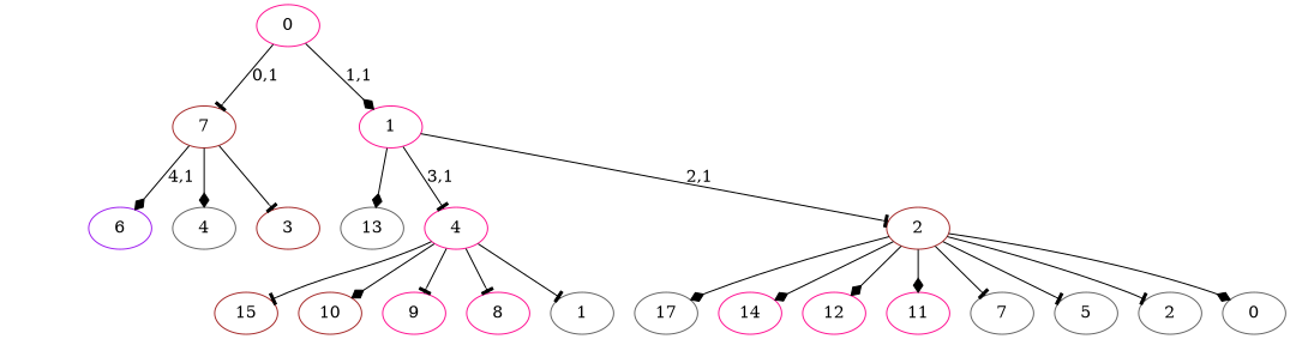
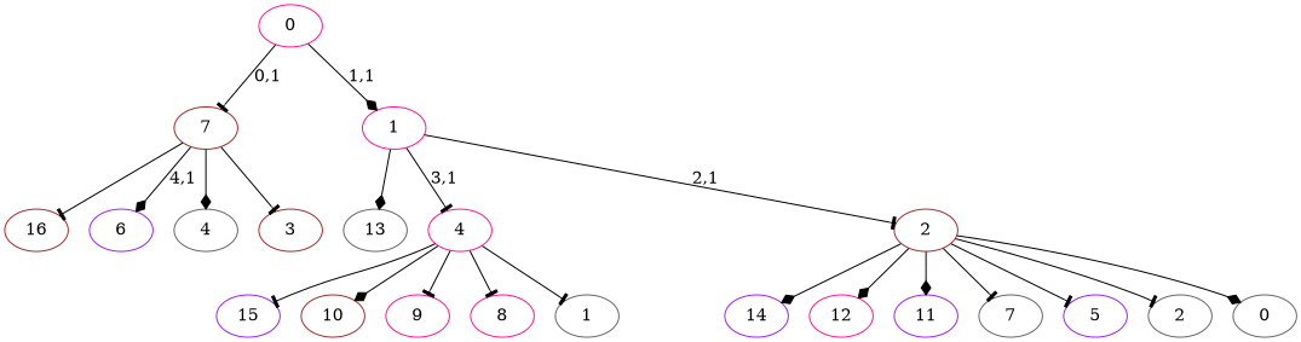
  digraph {
    node [color=gray40]
    edge [arrowhead=tee]
-   n1 [label=17]
-   n3 [color=brown label=15]
-   n4 [color=deeppink label=14]
+   n2 [color=brown label=16]
+   n3 [color=purple label=15]
+   n4 [color=purple label=14]
    n5 [label=13]
    n6 [color=deeppink label=12]
-   n7 [color=deeppink label=11]
+   n7 [color=purple label=11]
    n8 [color=brown label=10]
    n9 [color=deeppink label=9]
    n10 [color=deeppink label=8]
    n11 [label=7]
    n12 [color=purple label=6]
-   n13 [label=5]
+   n13 [color=purple label=5]
    n14 [label=4]
    n15 [color=brown label=3]
    7 [color=brown]
    n17 [label=2]
    n18 [label=1]
    4 [color=deeppink]
    n20 [label=0]
    2 [color=brown]
    1 [color=deeppink]
    0 [color=deeppink]
+   7 -> n2
    7 -> n12 [arrowhead=diamond label="4,1"]
    7 -> n14 [arrowhead=diamond]
    7 -> n15
    4 -> n3
    4 -> n8 [arrowhead=diamond]
    4 -> n9
    4 -> n10
    4 -> n18
-   2 -> n1 [arrowhead=diamond]
    2 -> n4 [arrowhead=diamond]
    2 -> n6 [arrowhead=diamond]
    2 -> n7 [arrowhead=diamond]
    2 -> n11
    2 -> n13
    2 -> n17
    2 -> n20 [arrowhead=diamond]
    1 -> n5 [arrowhead=diamond]
    1 -> 4 [label="3,1"]
    1 -> 2 [label="2,1"]
    0 -> 7 [label="0,1"]
    0 -> 1 [arrowhead=diamond label="1,1"]
  }
